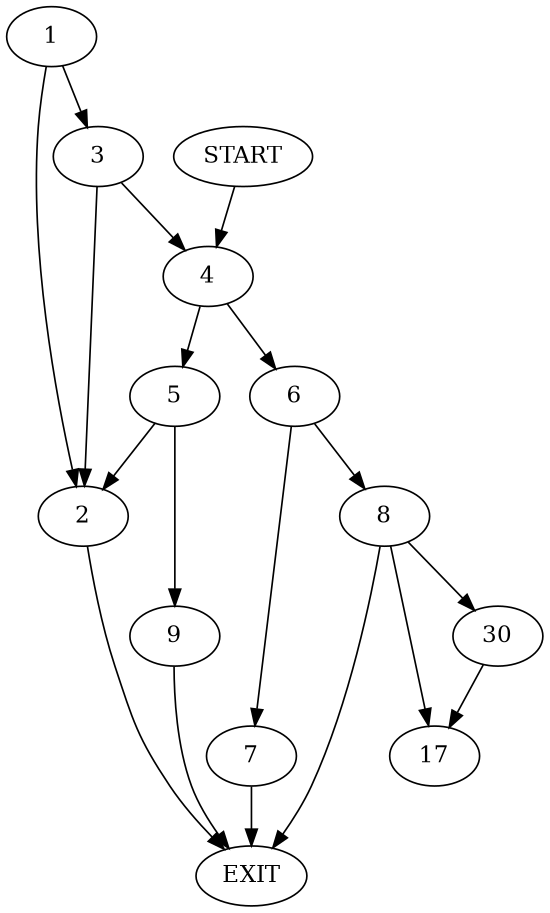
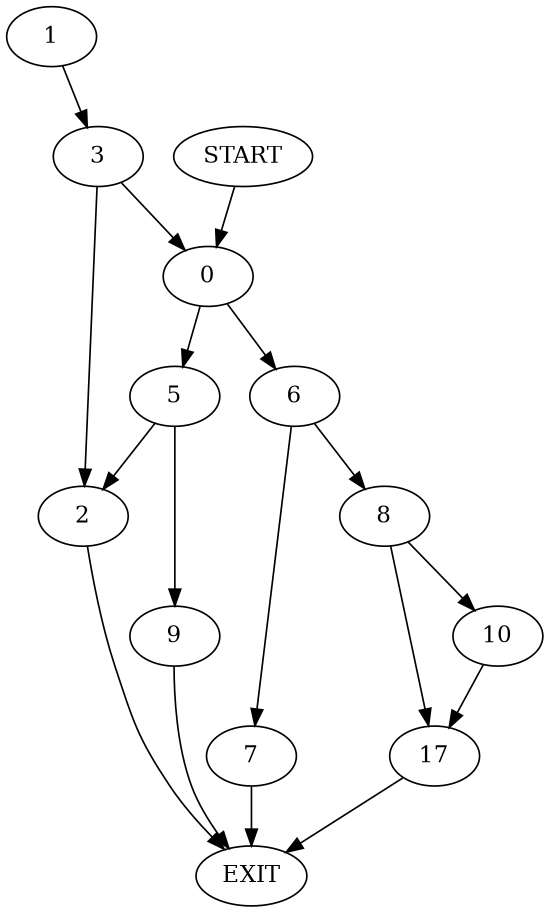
  digraph {
    n1 [label=START]
-   4
+   4 [label=0]
    1
    2
    3
    n6 [label=EXIT]
    5
    6
    9
    7
    8
-   10 [label=30]
+   10
    n13 [label=17]
    n1 -> 4
    4 -> 5
    4 -> 6
-   1 -> 2
    1 -> 3
    2 -> n6
    3 -> 4
    3 -> 2
    5 -> 2
    5 -> 9
    6 -> 7
    6 -> 8
    9 -> n6
    7 -> n6
    8 -> 10
    8 -> n13
    10 -> n13
-   8 -> n6
+   n13 -> n6
  }
